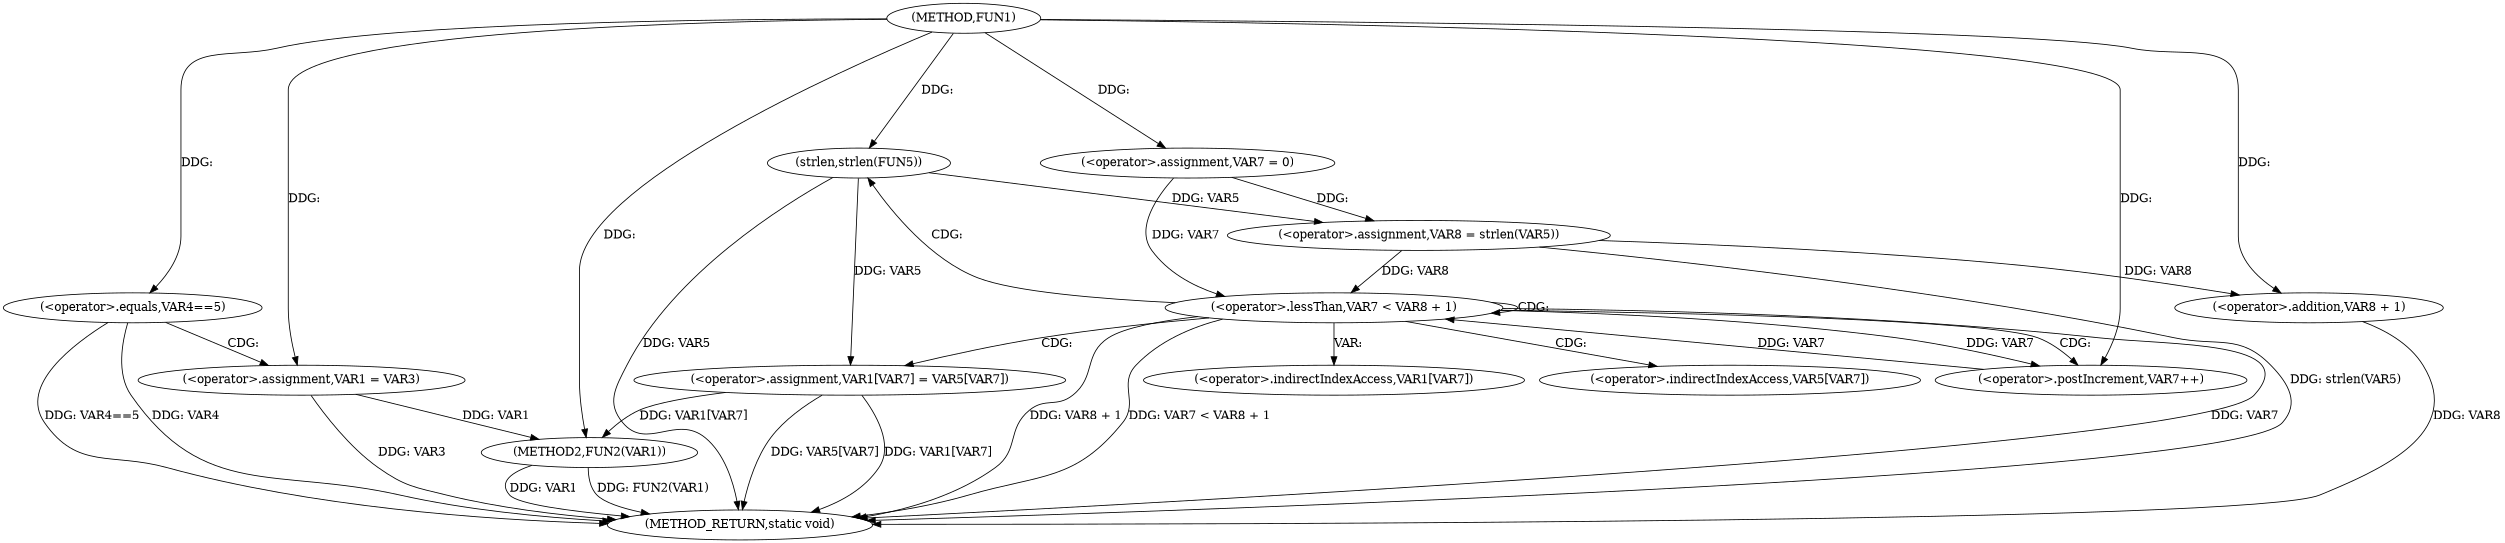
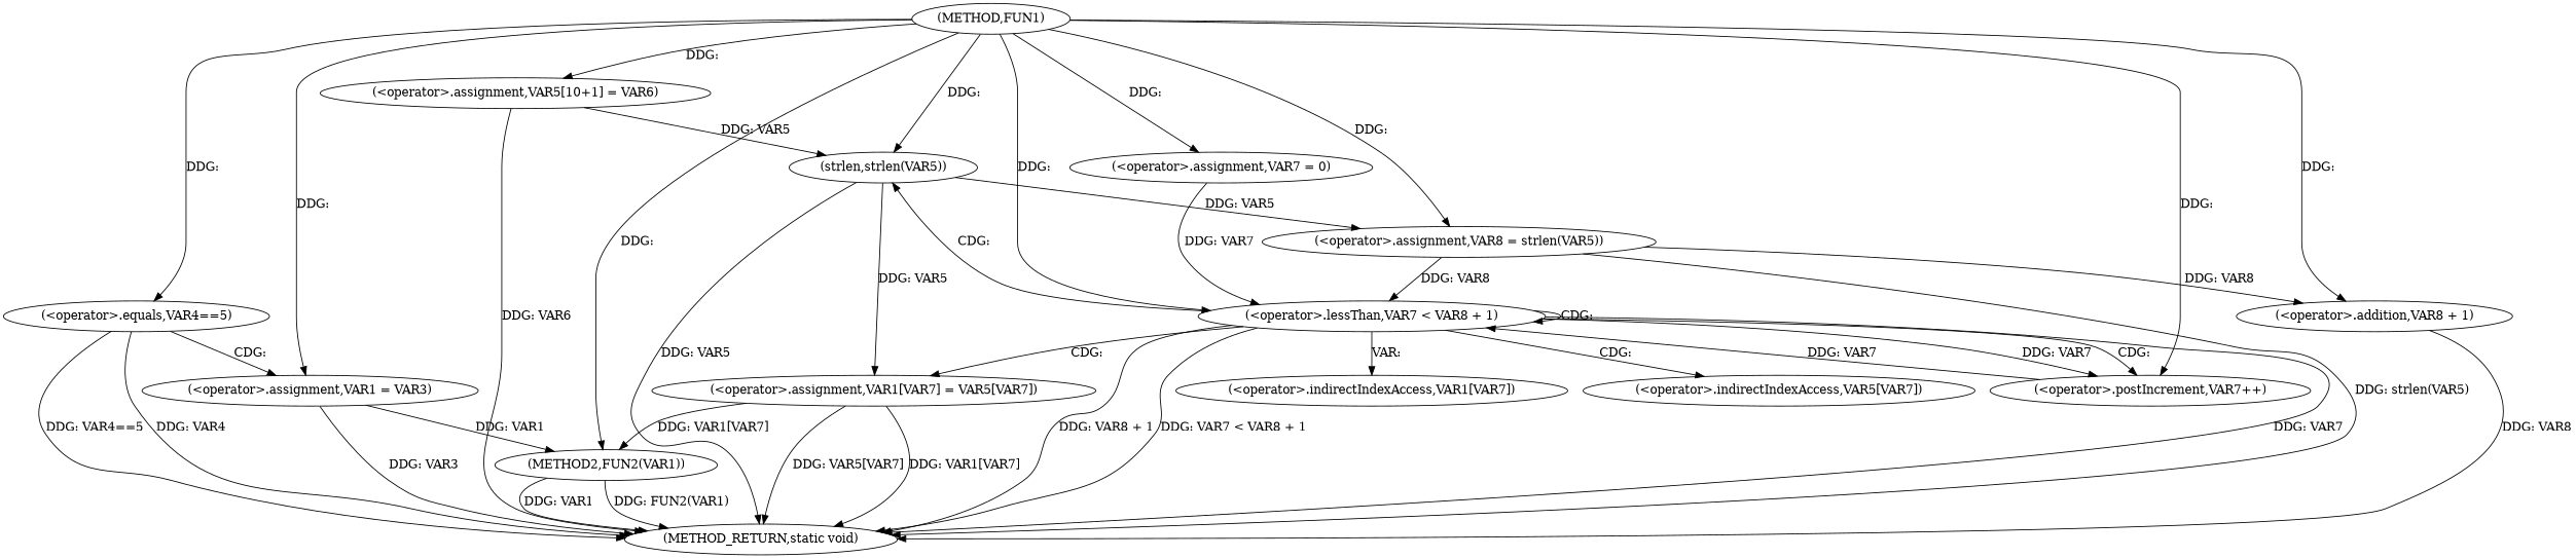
  digraph {
    n1 [label="(METHOD,FUN1)"]
    n2 [label="(<operator>.equals,VAR4==5)"]
    n3 [label="(<operator>.assignment,VAR1 = VAR3)"]
+   n4 [label="(<operator>.assignment,VAR5[10+1] = VAR6)"]
    n5 [label="(<operator>.assignment,VAR8 = strlen(VAR5))"]
-   n6 [label="(strlen,strlen(FUN5))"]
+   n6 [label="(strlen,strlen(VAR5))"]
    n7 [label="(<operator>.assignment,VAR7 = 0)"]
    n8 [label="(<operator>.lessThan,VAR7 < VAR8 + 1)"]
    n9 [label="(<operator>.addition,VAR8 + 1)"]
    n10 [label="(<operator>.postIncrement,VAR7++)"]
    n11 [label="(METHOD2,FUN2(VAR1))"]
    n12 [label="(METHOD_RETURN,static void)"]
    n13 [label="(<operator>.assignment,VAR1[VAR7] = VAR5[VAR7])"]
    n14 [label="(<operator>.indirectIndexAccess,VAR1[VAR7])"]
    n15 [label="(<operator>.indirectIndexAccess,VAR5[VAR7])"]
    n1 -> n2 [label="DDG: "]
    n1 -> n3 [label="DDG: "]
-   n7 -> n5 [label="DDG: "]
+   n1 -> n4 [label="DDG: "]
+   n1 -> n5 [label="DDG: "]
    n1 -> n6 [label="DDG: "]
    n1 -> n7 [label="DDG: "]
+   n1 -> n8 [label="DDG: "]
    n1 -> n9 [label="DDG: "]
    n1 -> n10 [label="DDG: "]
    n1 -> n11 [label="DDG: "]
    n2 -> n3 [label="CDG: "]
    n2 -> n12 [label="DDG: VAR4"]
    n2 -> n12 [label="DDG: VAR4==5"]
    n3 -> n11 [label="DDG: VAR1"]
    n3 -> n12 [label="DDG: VAR3"]
+   n4 -> n6 [label="DDG: VAR5"]
+   n4 -> n12 [label="DDG: VAR6"]
    n5 -> n8 [label="DDG: VAR8"]
    n5 -> n9 [label="DDG: VAR8"]
    n5 -> n12 [label="DDG: strlen(VAR5)"]
    n6 -> n5 [label="DDG: VAR5"]
    n6 -> n12 [label="DDG: VAR5"]
    n6 -> n13 [label="DDG: VAR5"]
    n7 -> n8 [label="DDG: VAR7"]
    n8 -> n6 [label="CDG: "]
    n8 -> n8 [label="CDG: "]
    n8 -> n10 [label="DDG: VAR7"]
    n8 -> n10 [label="CDG: "]
    n8 -> n12 [label="DDG: VAR8 + 1"]
    n8 -> n12 [label="DDG: VAR7 < VAR8 + 1"]
    n8 -> n12 [label="DDG: VAR7"]
    n8 -> n13 [label="CDG: "]
    n8 -> n14 [label="VAR: "]
    n8 -> n15 [label="CDG: "]
    n9 -> n12 [label="DDG: VAR8"]
    n10 -> n8 [label="DDG: VAR7"]
    n11 -> n12 [label="DDG: VAR1"]
    n11 -> n12 [label="DDG: FUN2(VAR1)"]
    n13 -> n11 [label="DDG: VAR1[VAR7]"]
    n13 -> n12 [label="DDG: VAR5[VAR7]"]
    n13 -> n12 [label="DDG: VAR1[VAR7]"]
  }
